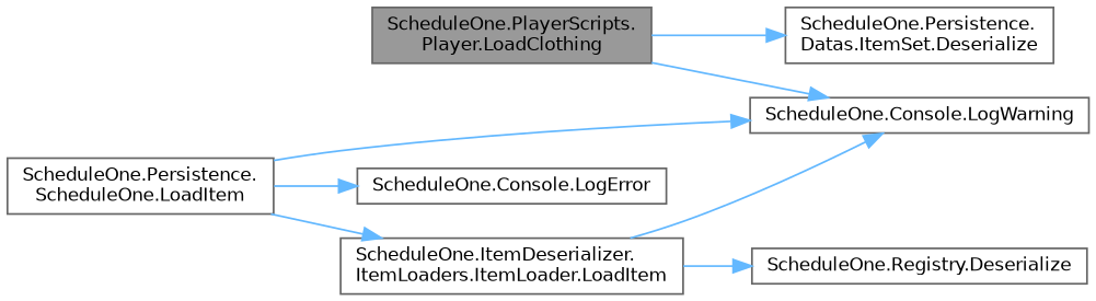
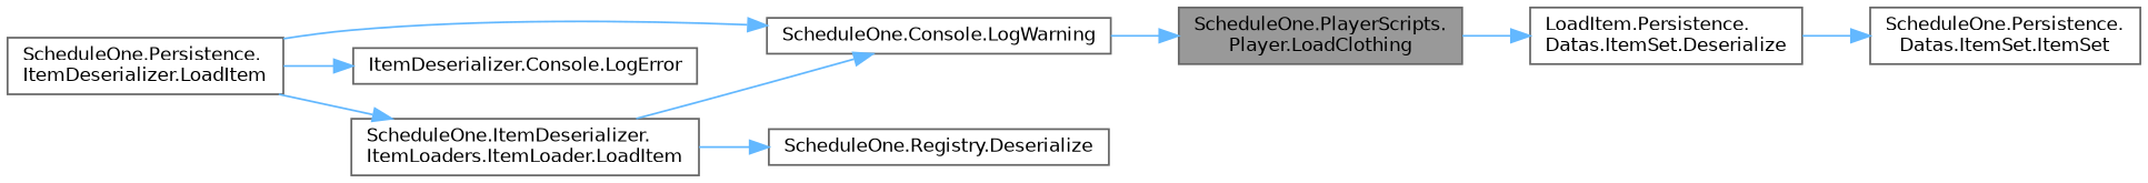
  digraph {
    rankdir=LR
    node [color=grey40 fillcolor=white fontname=Helvetica fontsize=10 shape=box style=filled]
    edge [color=steelblue1 fontname=Helvetica fontsize=10 labelfontname=Helvetica labelfontsize=10 style=solid]
    n1 [color=gray40 fillcolor=grey60 fontcolor=black height=0.2 label="ScheduleOne.PlayerScripts.\lPlayer.LoadClothing" width=0.4]
-   n2 [height=0.2 label="ScheduleOne.Persistence.\lDatas.ItemSet.Deserialize" width=0.4]
+   n2 [height=0.2 label="LoadItem.Persistence.\lDatas.ItemSet.Deserialize" width=0.4]
    n3 [height=0.2 label="ScheduleOne.Console.LogWarning" width=0.4]
-   n5 [height=0.2 label="ScheduleOne.Persistence.\lScheduleOne.LoadItem" width=0.4]
-   n6 [height=0.2 label="ScheduleOne.Console.LogError" width=0.4]
+   n4 [height=0.2 label="ScheduleOne.Persistence.\lDatas.ItemSet.ItemSet" width=0.4]
+   n5 [height=0.2 label="ScheduleOne.Persistence.\lItemDeserializer.LoadItem" width=0.4]
+   n6 [height=0.2 label="ItemDeserializer.Console.LogError" width=0.4]
    n7 [height=0.2 label="ScheduleOne.ItemDeserializer.\lItemLoaders.ItemLoader.LoadItem" width=0.4]
    n8 [height=0.2 label="ScheduleOne.Registry.Deserialize" width=0.4]
    n1 -> n2
-   n1 -> n3
+   n3 -> n1
+   n2 -> n4
    n5 -> n3
    n5 -> n6
    n5 -> n7
    n7 -> n3
    n7 -> n8
  }
